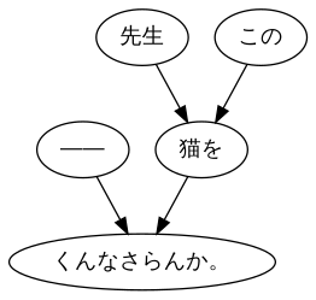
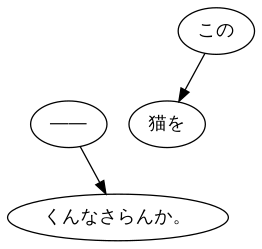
  digraph {
    fontname=Ubuntu
    node [fontname=Ubuntu]
    edge [fontname=Ubuntu]
    n1 [label="——"]
    n2 [label="くんなさらんか。"]
-   n3 [label="先生"]
    n4 [label="猫を"]
    n5 [label="この"]
    n1 -> n2
-   n3 -> n4
-   n4 -> n2
    n5 -> n4
  }
